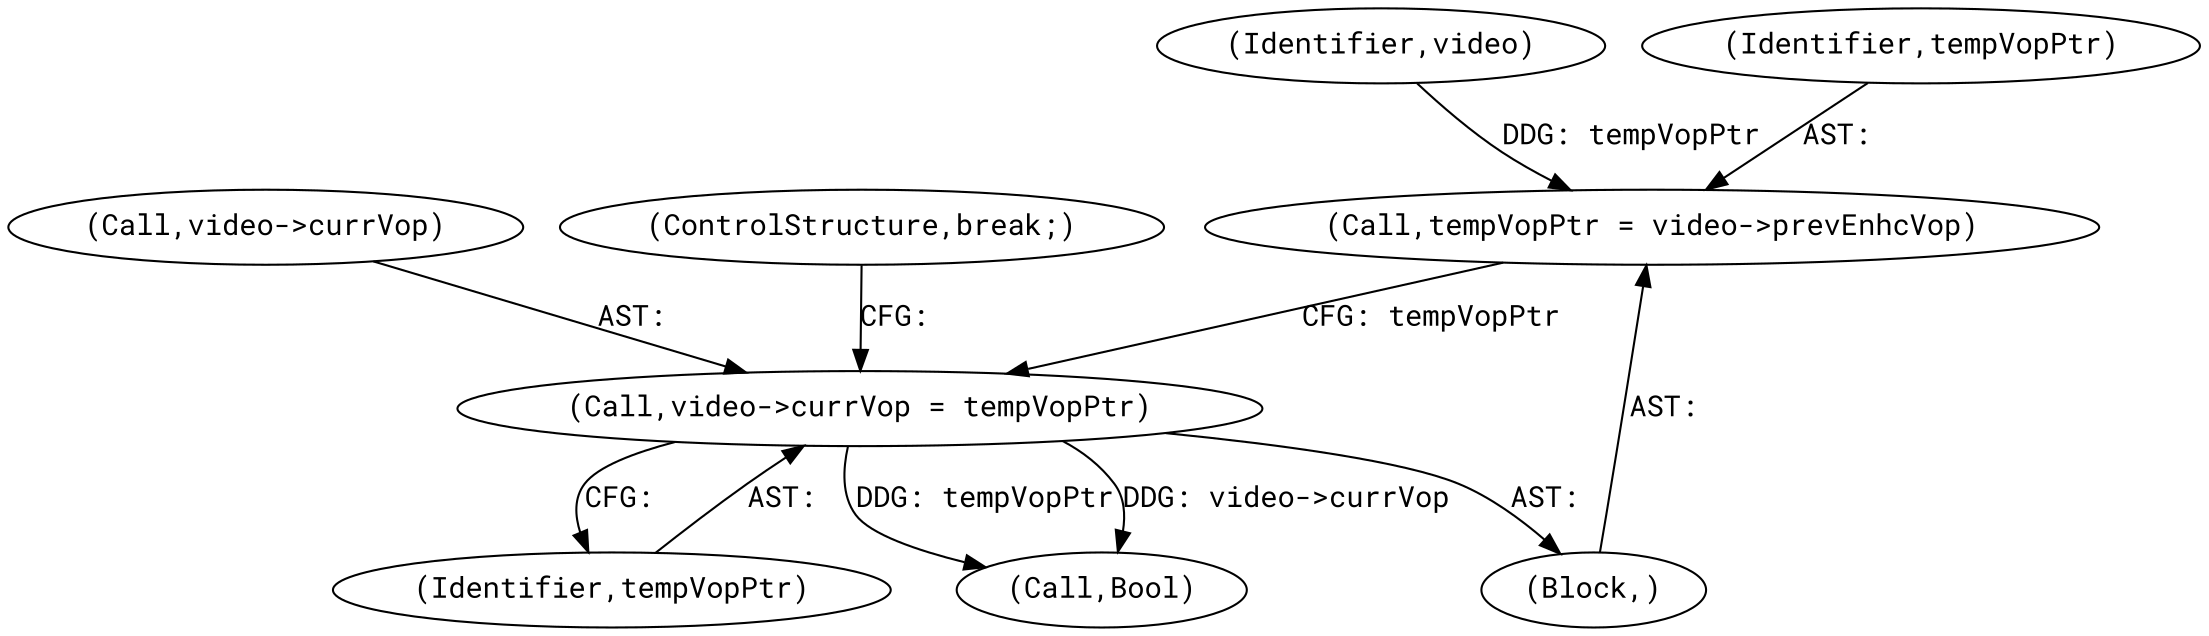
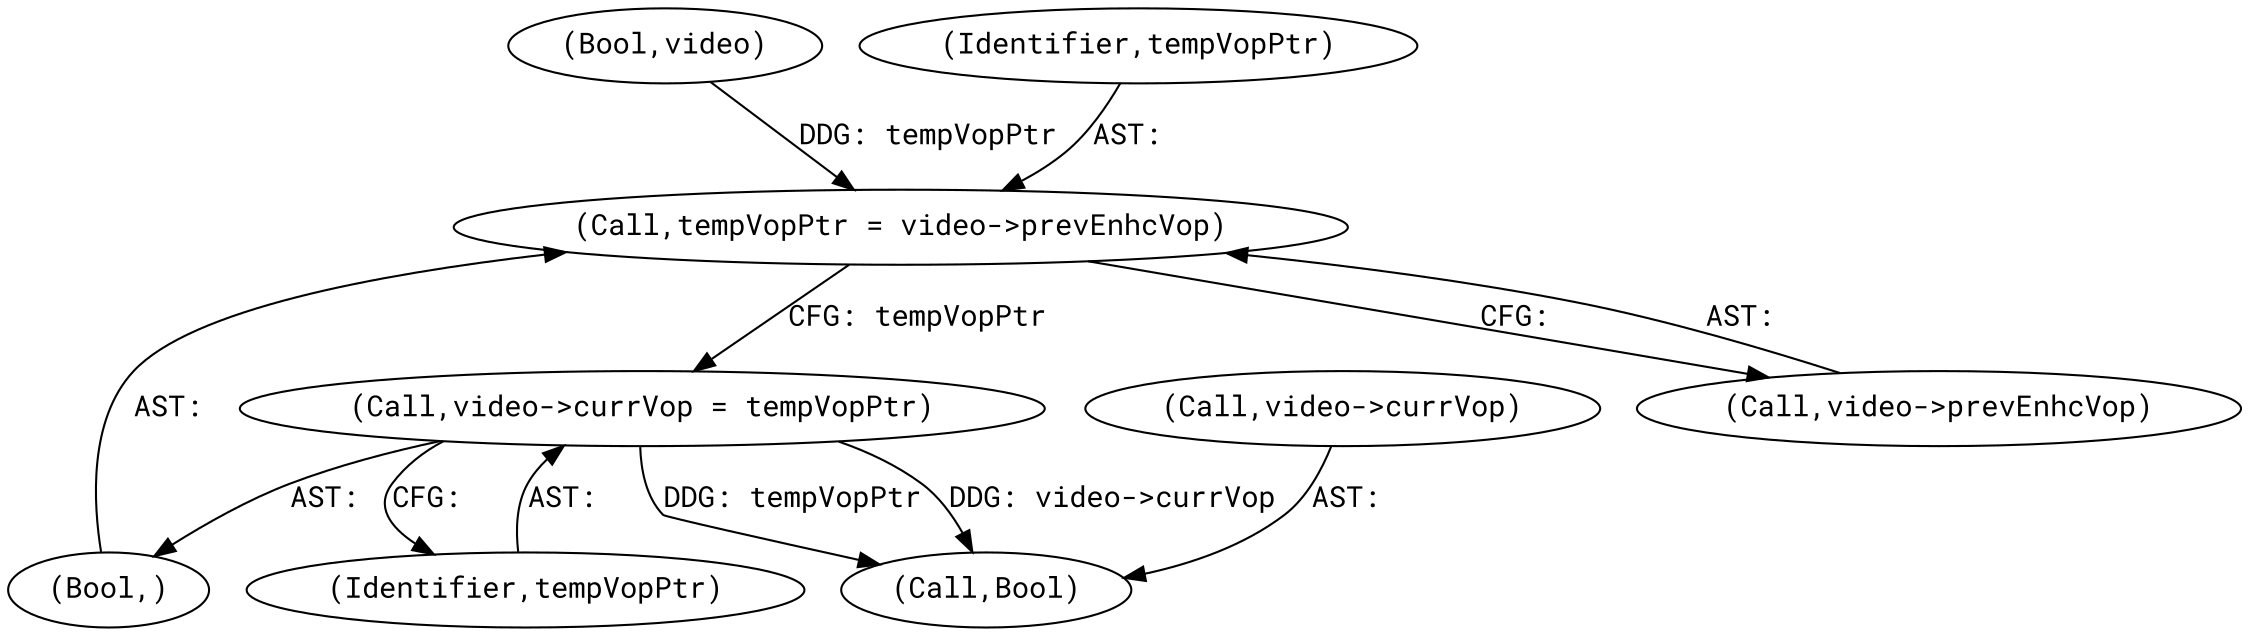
  digraph {
    fontname="Roboto Mono"
    node [fontname="Roboto Mono"]
    edge [fontname="Roboto Mono"]
    n1 [label="(Call,tempVopPtr = video->prevEnhcVop)"]
    n2 [label="(Call,video->currVop = tempVopPtr)"]
-   n4 [label="(Block,)"]
+   n3 [label="(Call,video->prevEnhcVop)"]
+   n4 [label="(Bool,)"]
    n5 [label="(Identifier,tempVopPtr)"]
    n6 [label="(Call,Bool)"]
-   n7 [label="(Identifier,video)"]
+   n7 [label="(Bool,video)"]
    n8 [label="(Identifier,tempVopPtr)"]
    n9 [label="(Call,video->currVop)"]
-   n10 [label="(ControlStructure,break;)"]
    n1 -> n2 [label="CFG: tempVopPtr"]
+   n1 -> n3 [label="CFG: "]
    n2 -> n4 [label="AST: "]
    n2 -> n5 [label="CFG: "]
    n2 -> n6 [label="DDG: tempVopPtr"]
    n2 -> n6 [label="DDG: video->currVop"]
+   n3 -> n1 [label="AST: "]
    n4 -> n1 [label="AST: "]
    n5 -> n2 [label="AST: "]
    n7 -> n1 [label="DDG: tempVopPtr"]
    n8 -> n1 [label="AST: "]
-   n9 -> n2 [label="AST: "]
-   n10 -> n2 [label="CFG: "]
+   n9 -> n6 [label="AST: "]
  }
